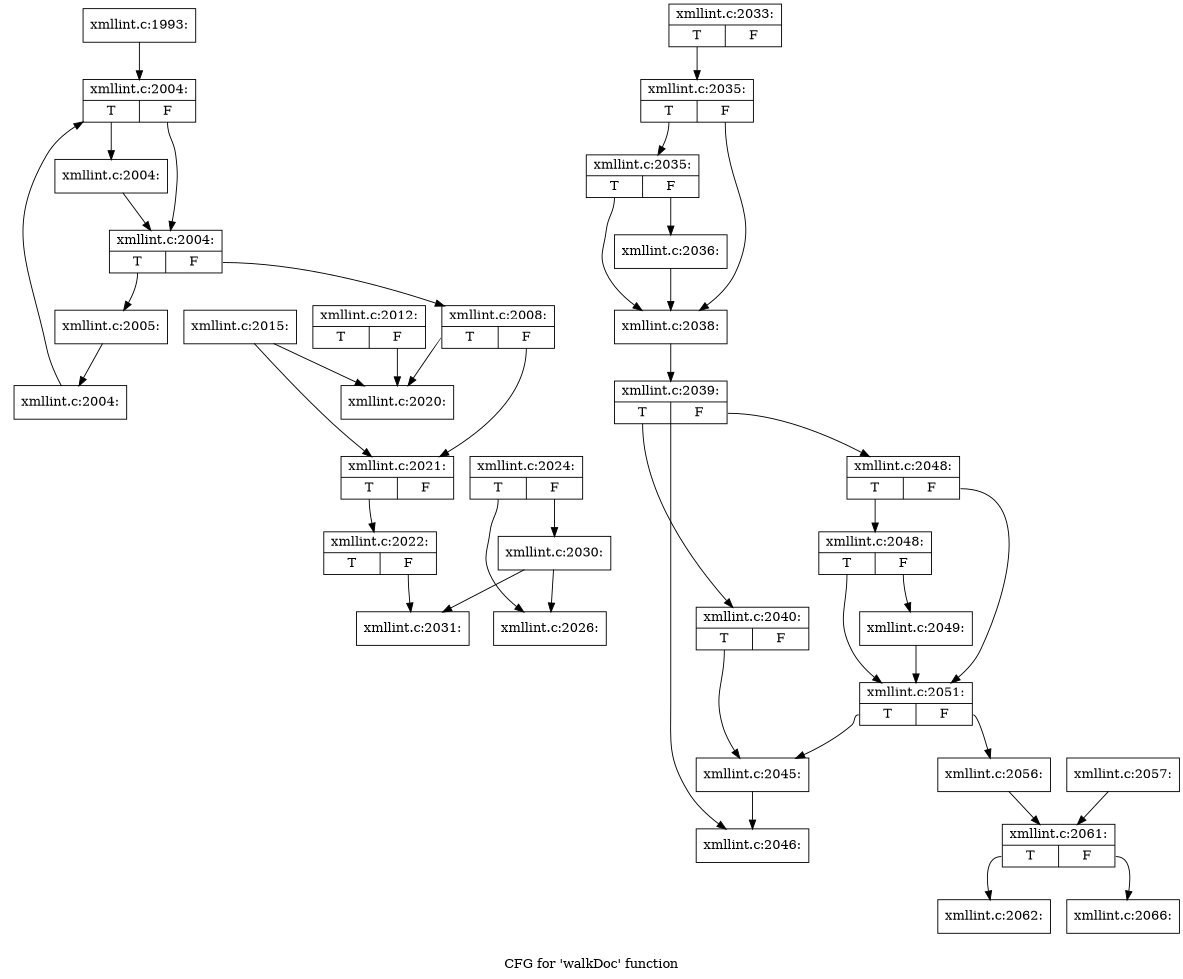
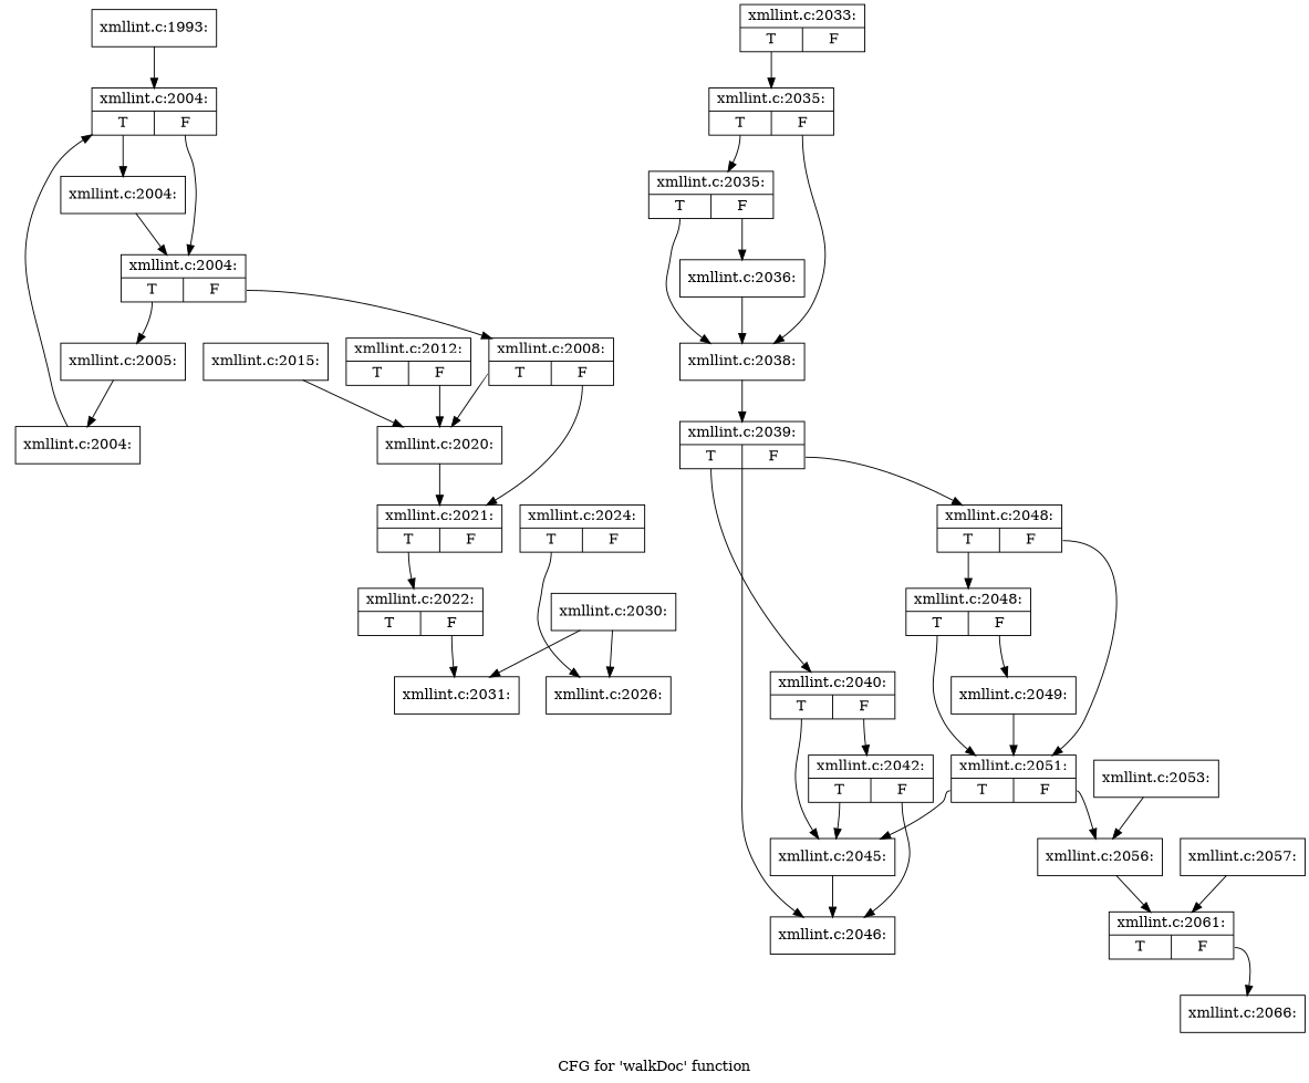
  digraph {
    label="CFG for 'walkDoc' function"
    node [shape=record]
    n1 [label="{xmllint.c:1993:}"]
    n2 [label="{xmllint.c:2004:|{<s0>T|<s1>F}}"]
    n3 [label="{xmllint.c:2004:}"]
    n4 [label="{xmllint.c:2004:|{<s0>T|<s1>F}}"]
    n5 [label="{xmllint.c:2005:}"]
    n6 [label="{xmllint.c:2008:|{<s0>T|<s1>F}}"]
    n7 [label="{xmllint.c:2004:}"]
    n8 [label="{xmllint.c:2021:|{<s0>T|<s1>F}}"]
    n9 [label="{xmllint.c:2020:}"]
    n10 [label="{xmllint.c:2012:|{<s0>T|<s1>F}}"]
    n11 [label="{xmllint.c:2022:|{<s0>T|<s1>F}}"]
    n12 [label="{xmllint.c:2015:}"]
    n13 [label="{xmllint.c:2031:}"]
    n14 [label="{xmllint.c:2033:|{<s0>T|<s1>F}}"]
    n15 [label="{xmllint.c:2035:|{<s0>T|<s1>F}}"]
    n16 [label="{xmllint.c:2024:|{<s0>T|<s1>F}}"]
    n17 [label="{xmllint.c:2026:}"]
    n18 [label="{xmllint.c:2030:}"]
    n19 [label="{xmllint.c:2035:|{<s0>T|<s1>F}}"]
    n20 [label="{xmllint.c:2038:}"]
    n21 [label="{xmllint.c:2057:}"]
    n22 [label="{xmllint.c:2061:|{<s0>T|<s1>F}}"]
    n23 [label="{xmllint.c:2036:}"]
    n24 [label="{xmllint.c:2039:|{<s0>T|<s1>F}}"]
-   n25 [label="{xmllint.c:2062:}"]
    n26 [label="{xmllint.c:2066:}"]
    n27 [label="{xmllint.c:2040:|{<s0>T|<s1>F}}"]
    n28 [label="{xmllint.c:2048:|{<s0>T|<s1>F}}"]
    n29 [label="{xmllint.c:2046:}"]
    n30 [label="{xmllint.c:2045:}"]
+   n31 [label="{xmllint.c:2042:|{<s0>T|<s1>F}}"]
    n32 [label="{xmllint.c:2048:|{<s0>T|<s1>F}}"]
    n33 [label="{xmllint.c:2051:|{<s0>T|<s1>F}}"]
    n34 [label="{xmllint.c:2049:}"]
    n35 [label="{xmllint.c:2056:}"]
+   n36 [label="{xmllint.c:2053:}"]
    n1 -> n2
    n2 -> n3 [tailport=s0]
    n2 -> n4 [tailport=s1]
    n3 -> n4
    n4 -> n5 [tailport=s0]
    n4 -> n6 [tailport=s1]
    n5 -> n7
    n6 -> n8 [tailport=s1]
    n6 -> n9 [tailport=s0]
    n7 -> n2
    n8 -> n11 [tailport=s0]
-   n12 -> n8
+   n9 -> n8
    n10 -> n9 [tailport=s1]
    n11 -> n13 [tailport=s1]
    n12 -> n9
    n14 -> n15 [tailport=s0]
    n15 -> n19 [tailport=s0]
    n15 -> n20 [tailport=s1]
    n16 -> n17 [tailport=s0]
-   n16 -> n18 [tailport=s1]
    n18 -> n13
    n18 -> n17
    n19 -> n20 [tailport=s0]
    n19 -> n23 [tailport=s1]
    n20 -> n24
    n21 -> n22
-   n22 -> n25 [tailport=s0]
    n22 -> n26 [tailport=s1]
    n23 -> n20
    n24 -> n27 [tailport=s0]
    n24 -> n28 [tailport=s1]
    n24 -> n29
    n27 -> n30 [tailport=s0]
+   n27 -> n31 [tailport=s1]
    n28 -> n32 [tailport=s0]
    n28 -> n33 [tailport=s1]
    n30 -> n29
+   n31 -> n29 [tailport=s1]
+   n31 -> n30 [tailport=s0]
    n32 -> n33 [tailport=s0]
    n32 -> n34 [tailport=s1]
    n33 -> n30 [tailport=s0]
    n33 -> n35 [tailport=s1]
    n34 -> n33
    n35 -> n22
+   n36 -> n35
  }
